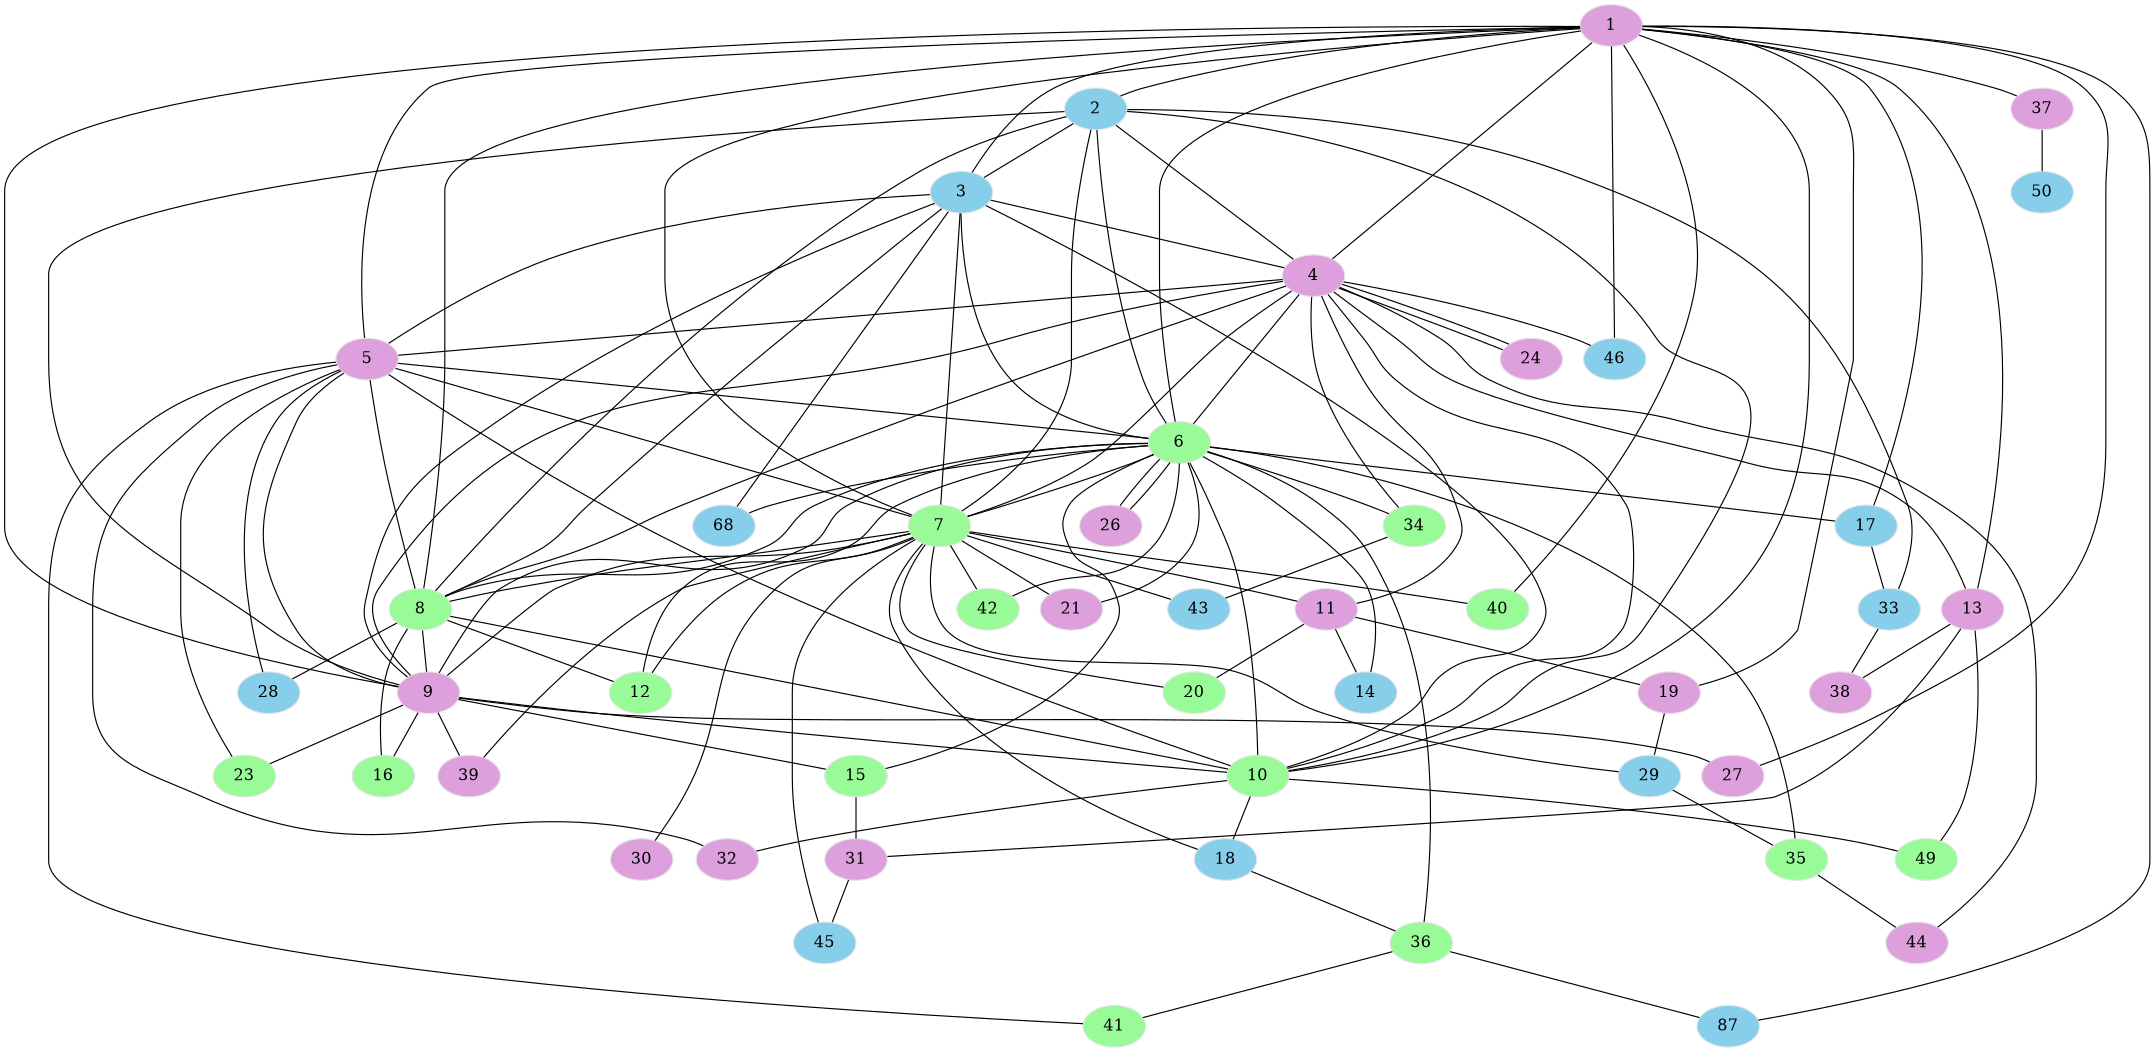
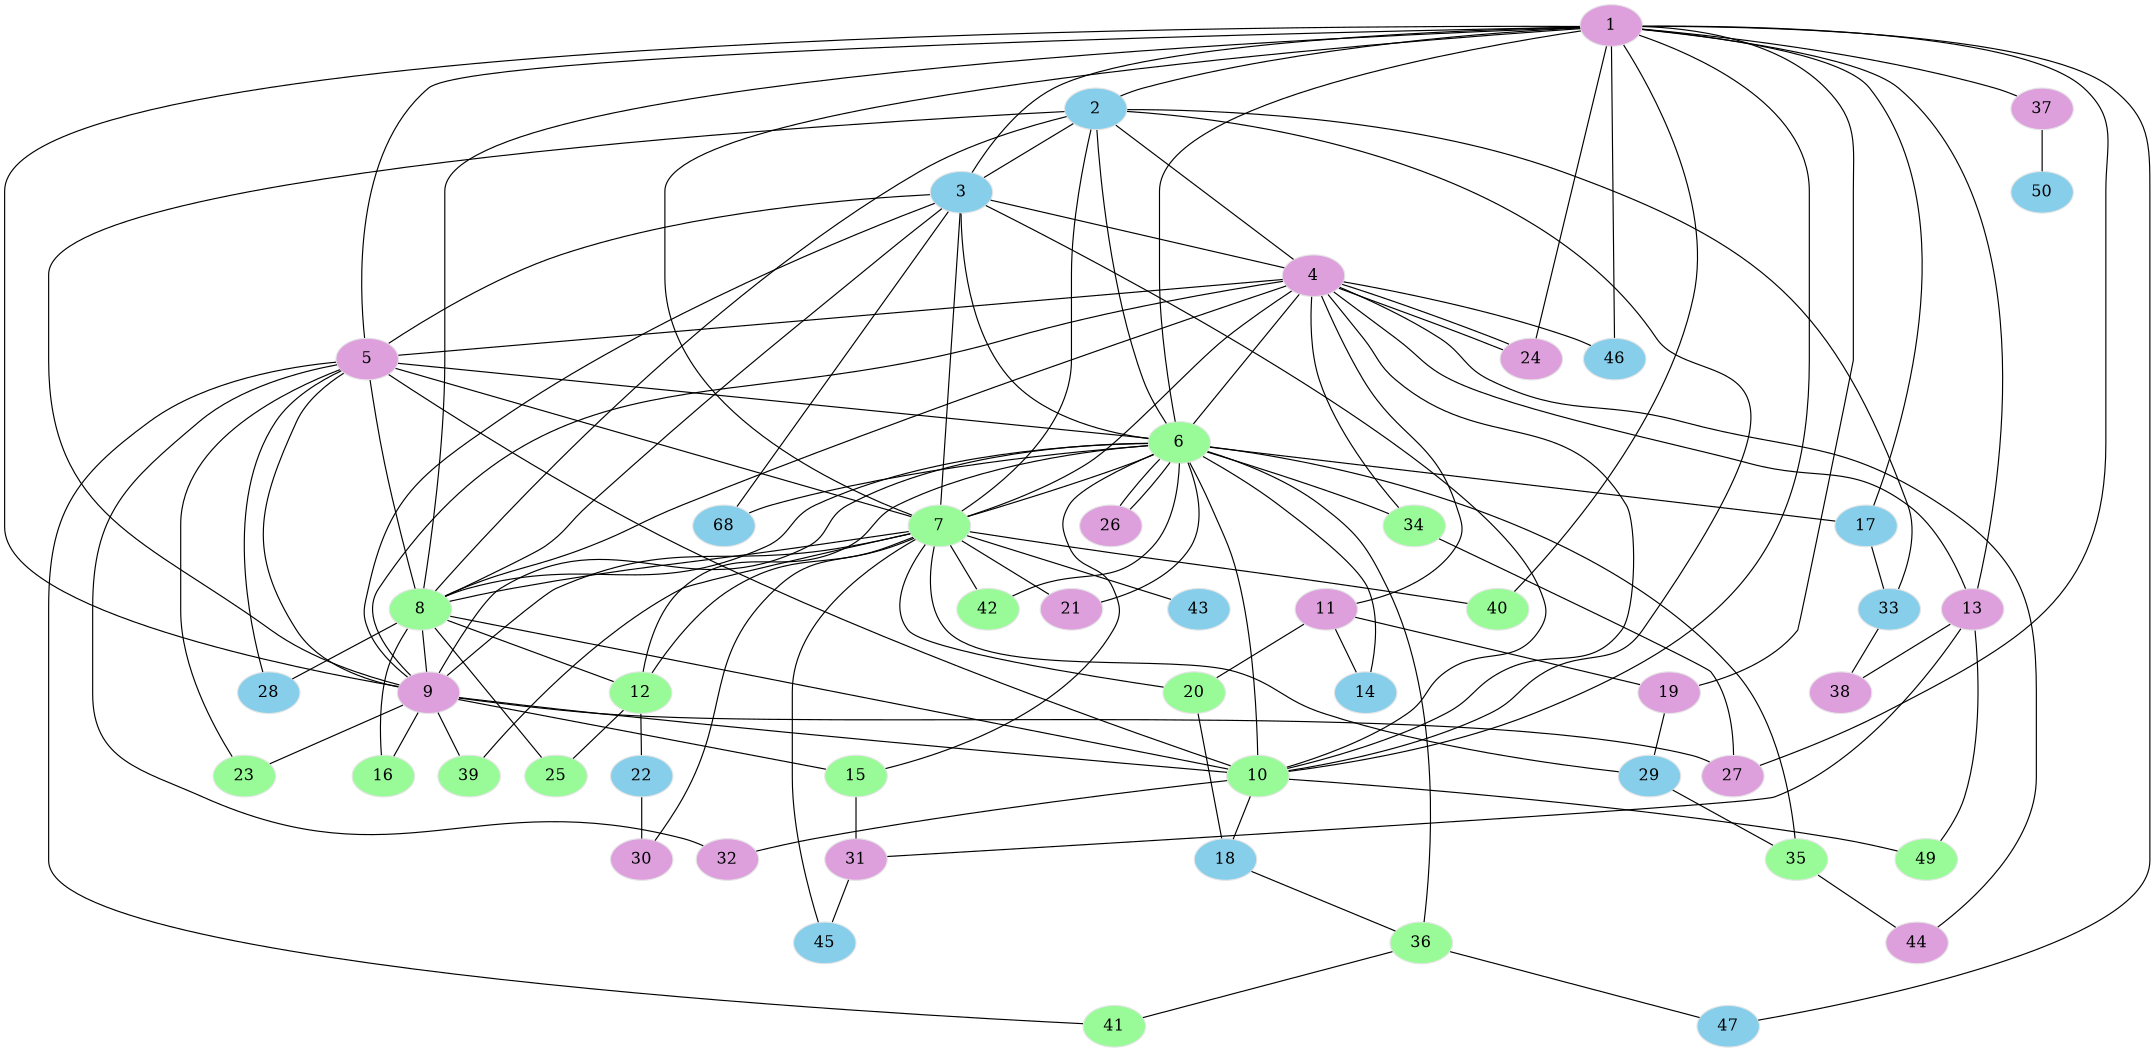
  graph {
    node [color=gray90 fillcolor=plum style=filled]
    2 [fillcolor=skyblue]
    1
    3 [fillcolor=skyblue]
    4
    5
    6 [fillcolor=palegreen]
    7 [fillcolor=palegreen]
    8 [fillcolor=palegreen]
    9
    10 [fillcolor=palegreen]
    13
    17 [fillcolor=skyblue]
    19
    27
    37
    40 [fillcolor=palegreen]
    46 [fillcolor=skyblue]
-   47 [fillcolor=skyblue label=87]
+   47 [fillcolor=skyblue]
    33 [fillcolor=skyblue]
    n20 [fillcolor=skyblue label=68]
    11
    24
    34 [fillcolor=palegreen]
    44
    23 [fillcolor=palegreen]
    28 [fillcolor=skyblue]
    32
    41 [fillcolor=palegreen]
    12 [fillcolor=palegreen]
    14 [fillcolor=skyblue]
    15 [fillcolor=palegreen]
    21
    26
    35 [fillcolor=palegreen]
    36 [fillcolor=palegreen]
    42 [fillcolor=palegreen]
    18 [fillcolor=skyblue]
    20 [fillcolor=palegreen]
    29 [fillcolor=skyblue]
    30
-   39
+   39 [fillcolor=palegreen]
    43 [fillcolor=skyblue]
    45 [fillcolor=skyblue]
    16 [fillcolor=palegreen]
+   25 [fillcolor=palegreen]
    49 [fillcolor=palegreen]
    31
    38
    50 [fillcolor=skyblue]
+   22 [fillcolor=skyblue]
    2 -- 3
    2 -- 4
    2 -- 6
    2 -- 7
    2 -- 8
    2 -- 9
    2 -- 10
    2 -- 33
    1 -- 2
    1 -- 3
-   1 -- 4
+   1 -- 24
    1 -- 5
    1 -- 6
    1 -- 7
    1 -- 8
    1 -- 9
    1 -- 10
    1 -- 13
    1 -- 17
    1 -- 19
    1 -- 27
    1 -- 37
    1 -- 40
    1 -- 46
    1 -- 47
    3 -- 4
    3 -- 5
    3 -- 6
    3 -- 7
    3 -- 8
    3 -- 9
    3 -- 10
    3 -- n20
    4 -- 5
    4 -- 6
    4 -- 7
    4 -- 8
    4 -- 9
    4 -- 10
    4 -- 13
    4 -- 46
    4 -- 11
    4 -- 24
    4 -- 24
    4 -- 34
    4 -- 44
    5 -- 6
    5 -- 7
    5 -- 8
    5 -- 9
    5 -- 10
    5 -- 23
    5 -- 28
    5 -- 32
    5 -- 41
    6 -- 7
    6 -- 8
    6 -- 9
    6 -- 10
    6 -- 17
    6 -- n20
    6 -- 34
    6 -- 12
    6 -- 14
    6 -- 15
    6 -- 21
    6 -- 26
    6 -- 26
    6 -- 35
    6 -- 36
    6 -- 42
    7 -- 8
    7 -- 9
    7 -- 40
-   7 -- 11
    7 -- 12
    7 -- 21
    7 -- 42
-   7 -- 18
+   20 -- 18
    7 -- 20
    7 -- 29
    7 -- 30
    7 -- 39
    7 -- 43
    7 -- 45
    8 -- 9
    8 -- 10
    8 -- 28
    8 -- 12
    8 -- 16
+   8 -- 25
    9 -- 10
    9 -- 27
    9 -- 23
    9 -- 15
    9 -- 39
    9 -- 16
    10 -- 32
    10 -- 18
    10 -- 49
    13 -- 49
    13 -- 31
    13 -- 38
    17 -- 33
    19 -- 29
    37 -- 50
    33 -- 38
    11 -- 19
    11 -- 14
    11 -- 20
-   34 -- 43
+   34 -- 27
+   12 -- 25
+   12 -- 22
    15 -- 31
    35 -- 44
    36 -- 47
    36 -- 41
    18 -- 36
    29 -- 35
    31 -- 45
+   22 -- 30
  }
